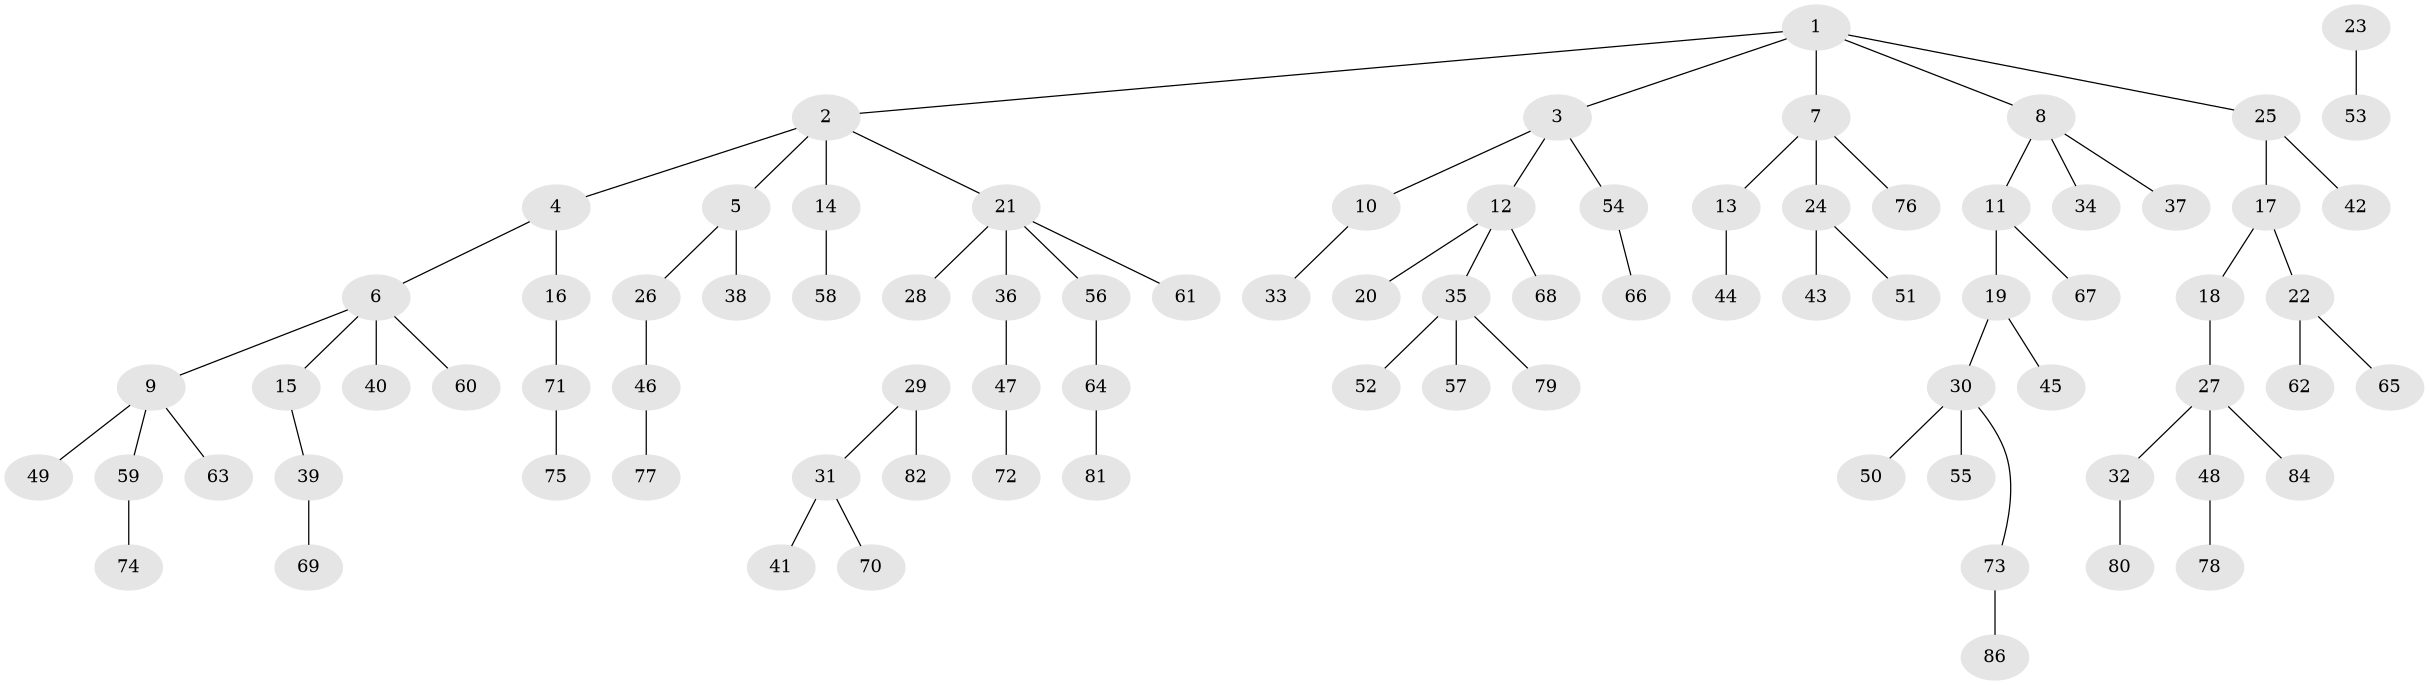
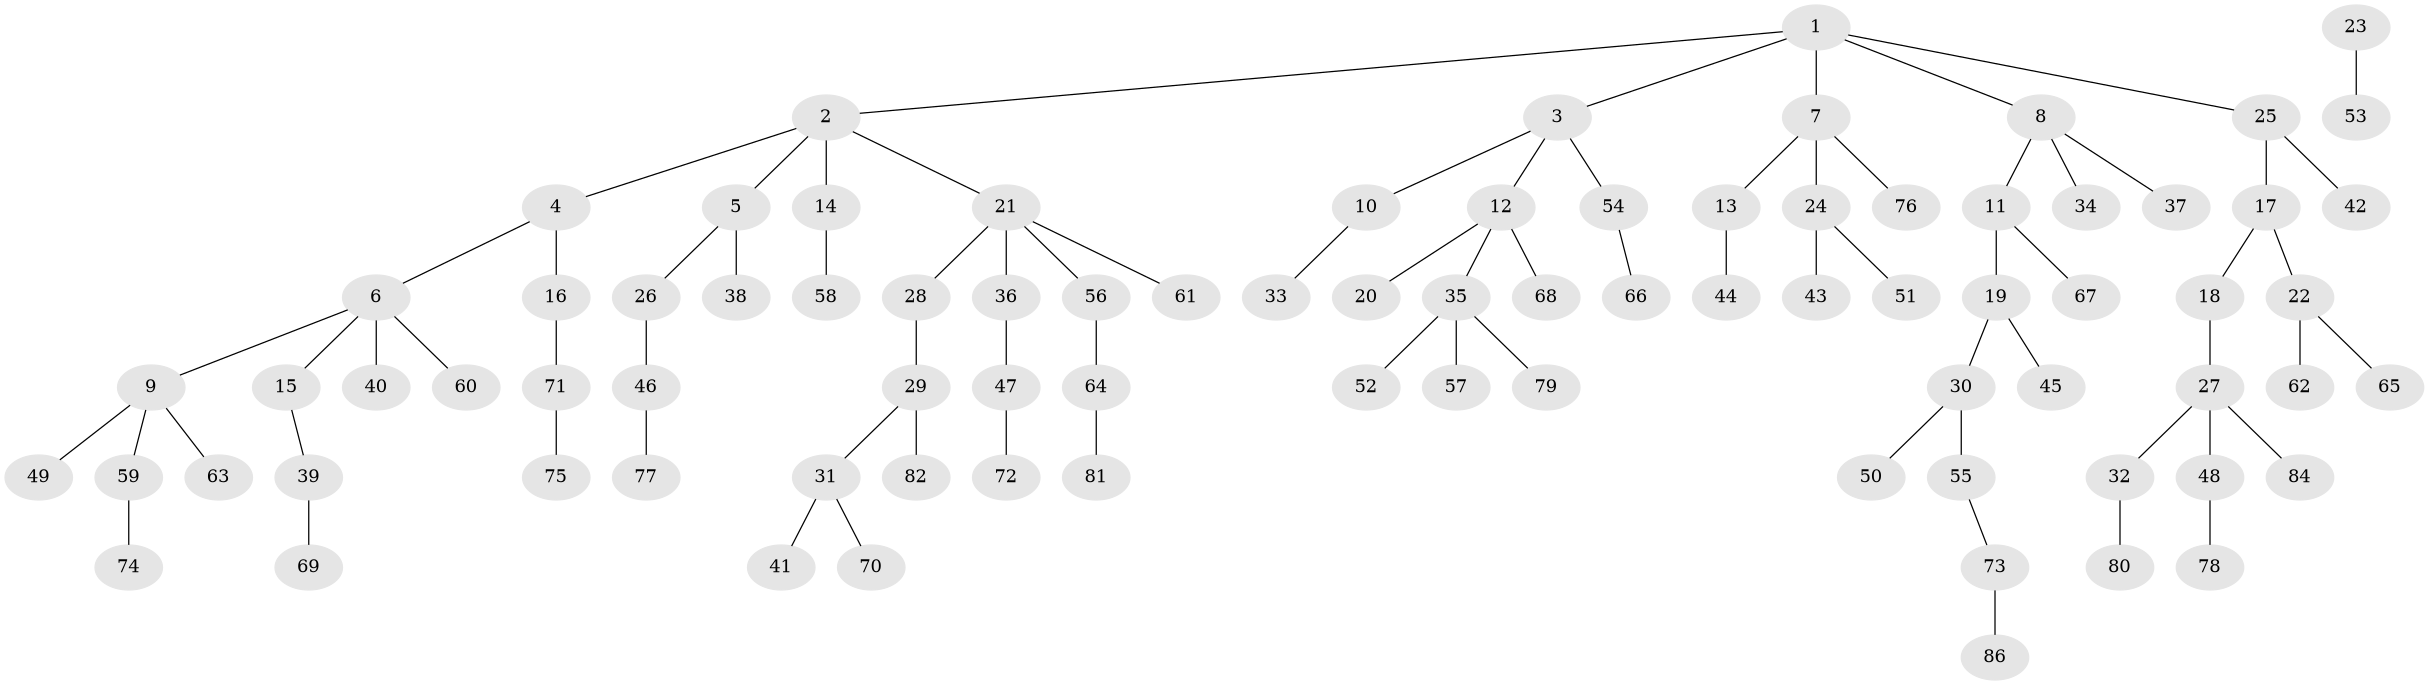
  graph {
    node [color=gray90 style=filled]
    1
    2
    3
    7
    8
    25
    4
    5
    14
    21
    10
    12
    54
    13
    24
    76
    11
    34
    37
    17
    42
    6
    16
    26
    38
    58
    28
    36
    56
    61
    33
    20
    35
    68
    66
    9
    15
    40
    60
    71
    46
    49
    59
    63
    39
    44
    43
    51
    19
    67
    18
    22
    74
    30
    45
    23
    53
    52
    57
    79
    69
    75
    27
    62
    65
    32
    48
    84
    50
    55
    73
    29
    47
    64
    77
    80
    78
    31
    82
    41
    70
    n82 [label=86]
    72
    81
    1 -- 2
    1 -- 3
    1 -- 7
    1 -- 8
    1 -- 25
    2 -- 4
    2 -- 5
    2 -- 14
    2 -- 21
    3 -- 10
    3 -- 12
    3 -- 54
    7 -- 13
    7 -- 24
    7 -- 76
    8 -- 11
    8 -- 34
    8 -- 37
    25 -- 17
    25 -- 42
    4 -- 6
    4 -- 16
    5 -- 26
    5 -- 38
    14 -- 58
    21 -- 28
    21 -- 36
    21 -- 56
    21 -- 61
    10 -- 33
    12 -- 20
    12 -- 35
    12 -- 68
    54 -- 66
    13 -- 44
    24 -- 43
    24 -- 51
    11 -- 19
    11 -- 67
    17 -- 18
    17 -- 22
    6 -- 9
    6 -- 15
    6 -- 40
    6 -- 60
    16 -- 71
    26 -- 46
+   28 -- 29
    36 -- 47
    56 -- 64
    35 -- 52
    35 -- 57
    35 -- 79
    9 -- 49
    9 -- 59
    9 -- 63
    15 -- 39
    71 -- 75
    46 -- 77
    59 -- 74
    39 -- 69
    19 -- 30
    19 -- 45
    18 -- 27
    22 -- 62
    22 -- 65
    30 -- 50
    30 -- 55
-   30 -- 73
+   55 -- 73
    23 -- 53
    27 -- 32
    27 -- 48
    27 -- 84
    32 -- 80
    48 -- 78
    73 -- n82
    29 -- 31
    29 -- 82
    47 -- 72
    64 -- 81
    31 -- 41
    31 -- 70
  }
